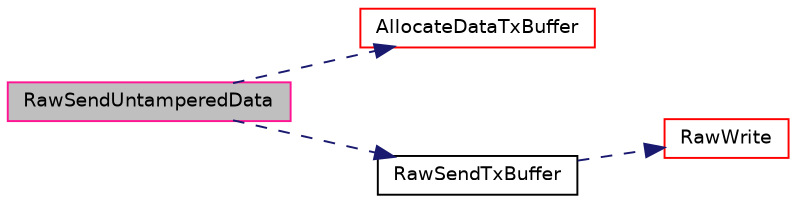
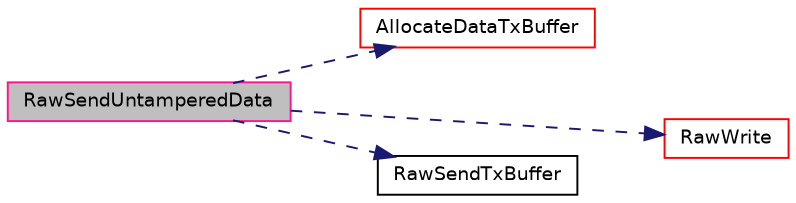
  digraph {
    rankdir=LR
    node [color=red fillcolor=white fontname=Helvetica fontsize=10 shape=record style=filled]
    edge [color=midnightblue fontname=Helvetica fontsize=10 labelfontname=Helvetica labelfontsize=10 style=dashed]
    n1 [color=deeppink fillcolor=grey75 fontcolor=black height=0.2 label=RawSendUntamperedData width=0.4]
    n2 [height=0.2 label=AllocateDataTxBuffer width=0.4]
    n3 [height=0.2 label=RawWrite width=0.4]
    n4 [color=black height=0.2 label=RawSendTxBuffer width=0.4]
    n1 -> n2
-   n4 -> n3
+   n1 -> n3
    n1 -> n4
  }
